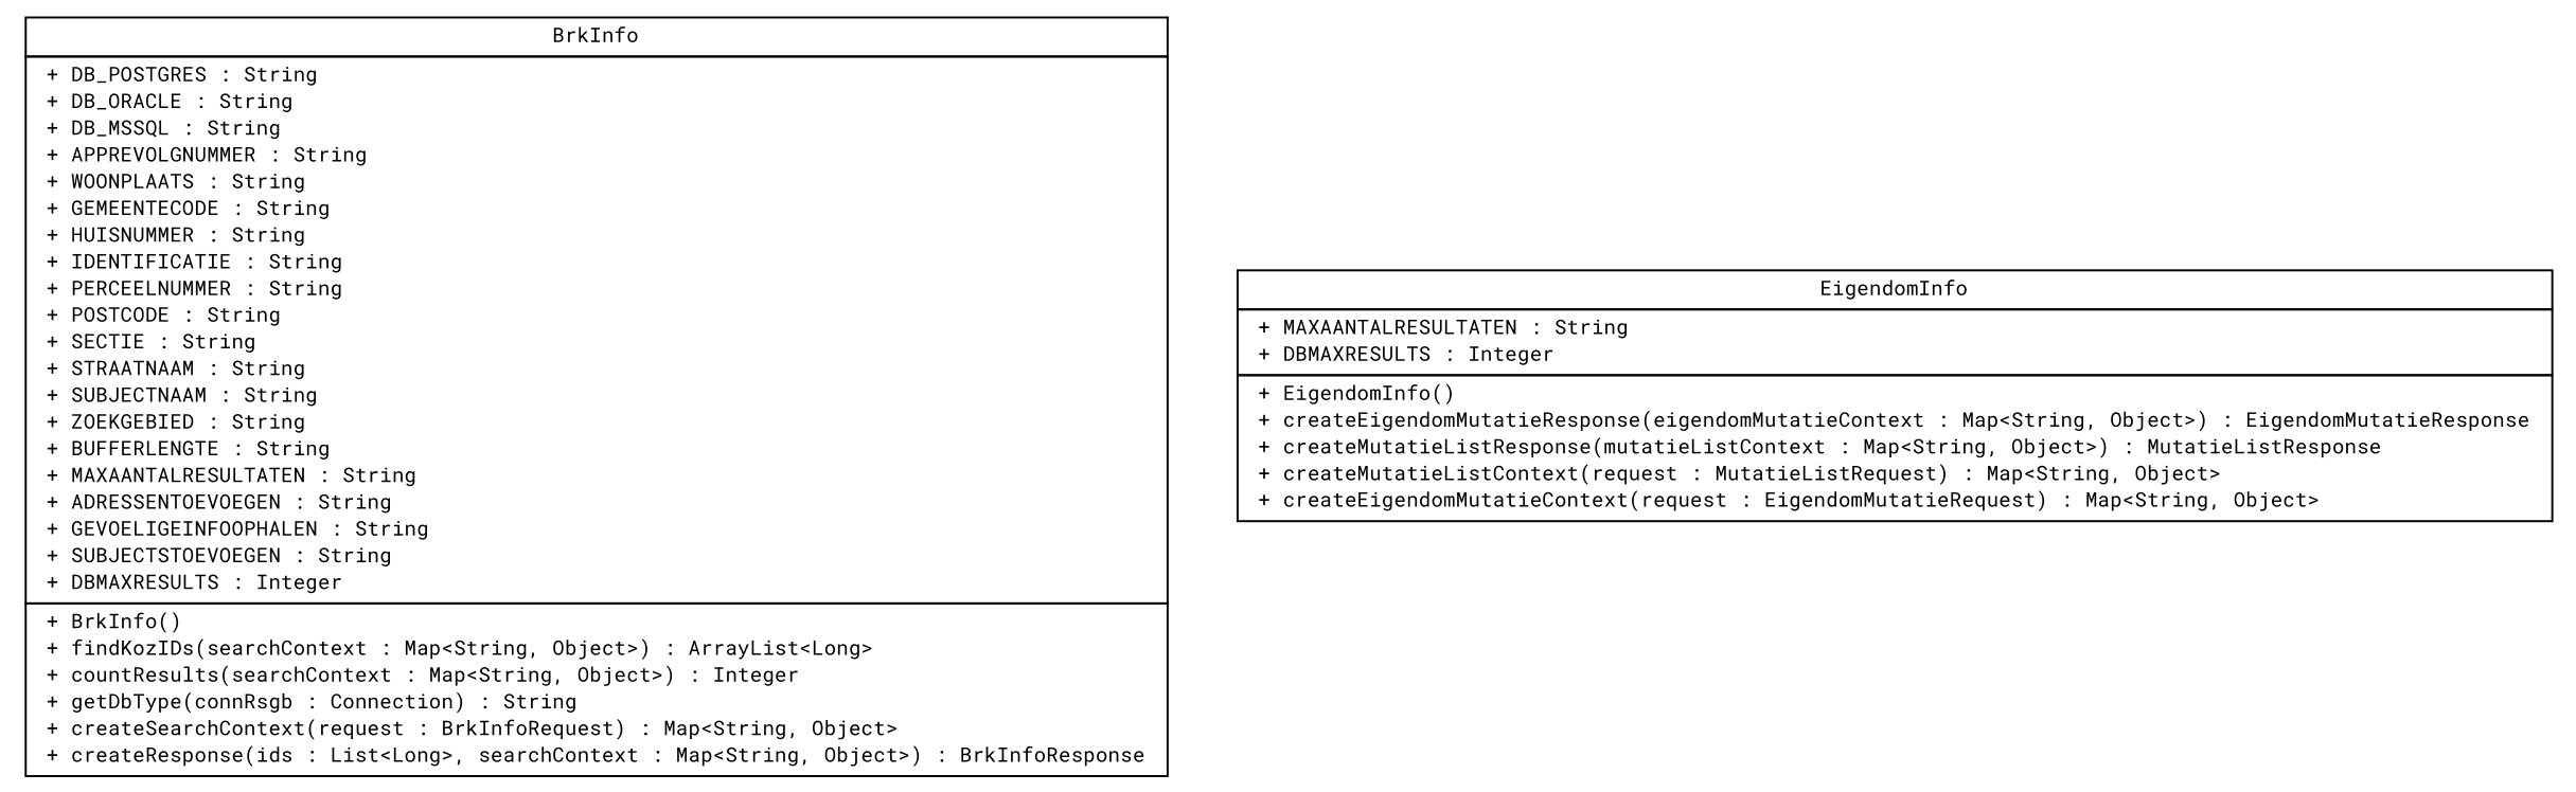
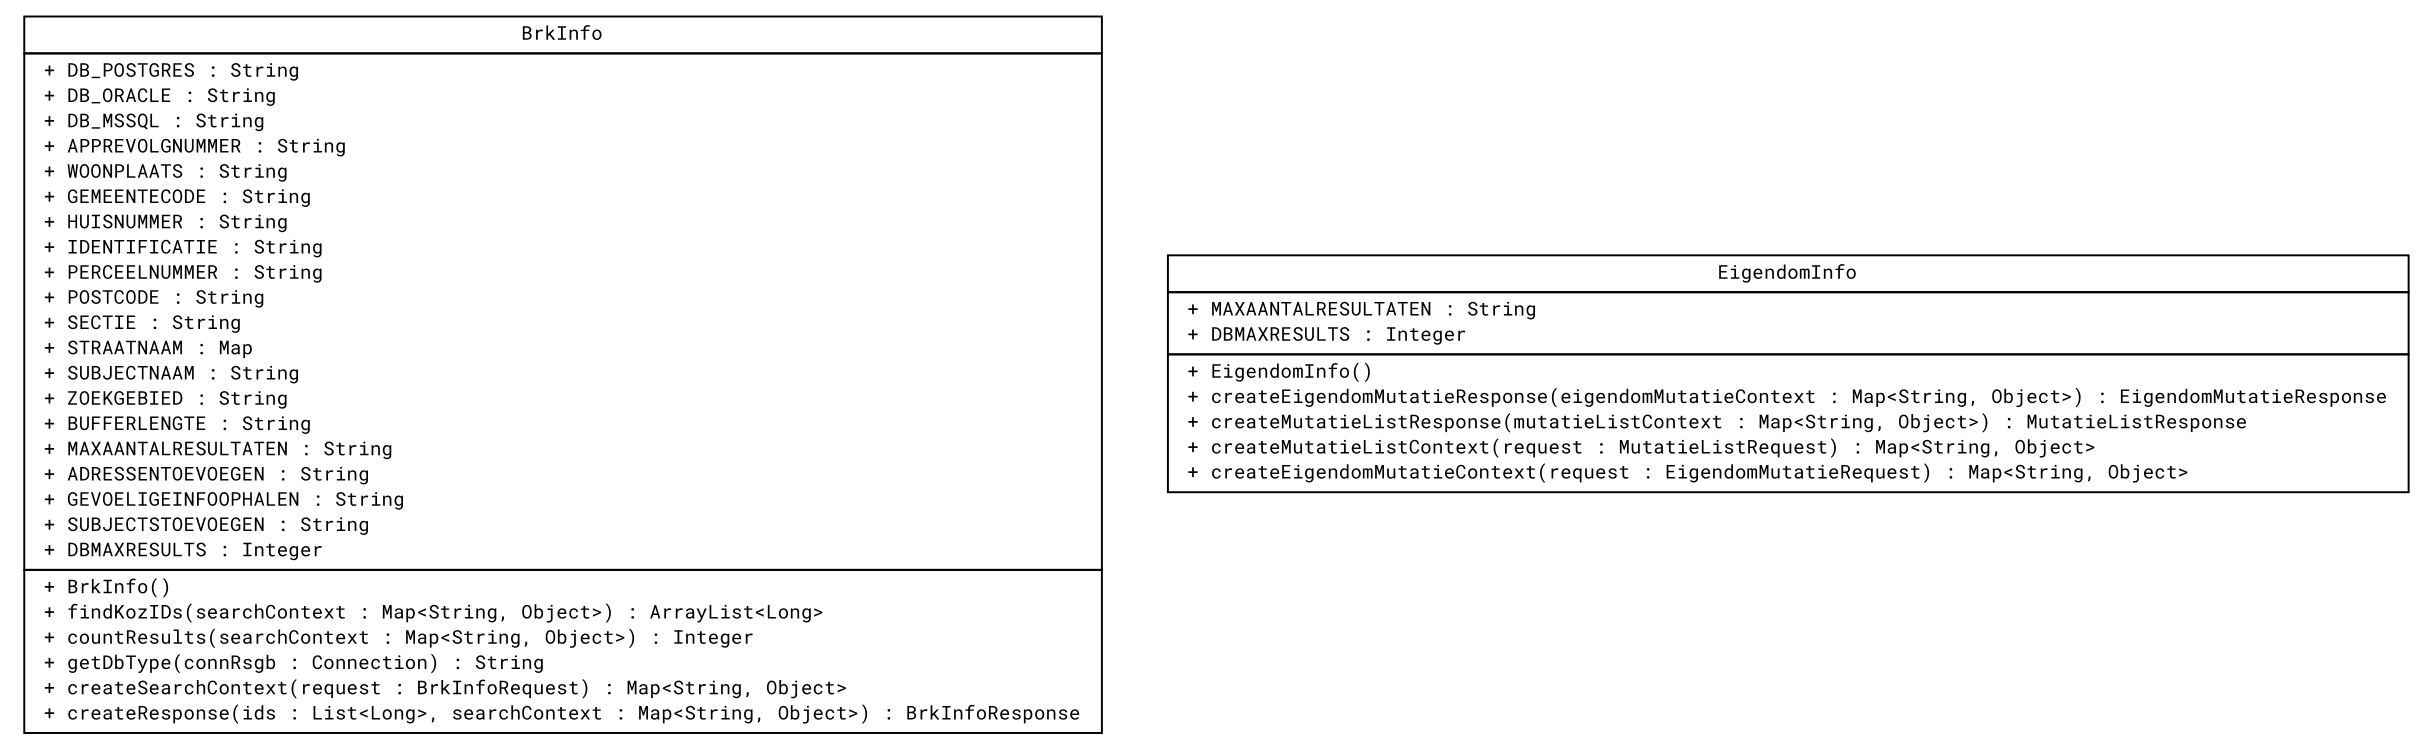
  digraph {
    nodesep=0.25
    ranksep=0.5
    fontname="Roboto Mono"
    node [fontcolor=black fontname="Roboto Mono" fontsize=10.0 shape=plaintext]
-   n1 [label=<<table title="nl.b3p.brmo.soap.db.BrkInfo" border="0" cellborder="1" cellspacing="0" cellpadding="2" port="p" href="./BrkInfo.html"> 		<tr><td><table border="0" cellspacing="0" cellpadding="1"> <tr><td align="center" balign="center"> BrkInfo </td></tr> 		</table></td></tr> 		<tr><td><table border="0" cellspacing="0" cellpadding="1"> <tr><td align="left" balign="left"> + DB_POSTGRES : String </td></tr> <tr><td align="left" balign="left"> + DB_ORACLE : String </td></tr> <tr><td align="left" balign="left"> + DB_MSSQL : String </td></tr> <tr><td align="left" balign="left"> + APPREVOLGNUMMER : String </td></tr> <tr><td align="left" balign="left"> + WOONPLAATS : String </td></tr> <tr><td align="left" balign="left"> + GEMEENTECODE : String </td></tr> <tr><td align="left" balign="left"> + HUISNUMMER : String </td></tr> <tr><td align="left" balign="left"> + IDENTIFICATIE : String </td></tr> <tr><td align="left" balign="left"> + PERCEELNUMMER : String </td></tr> <tr><td align="left" balign="left"> + POSTCODE : String </td></tr> <tr><td align="left" balign="left"> + SECTIE : String </td></tr> <tr><td align="left" balign="left"> + STRAATNAAM : String </td></tr> <tr><td align="left" balign="left"> + SUBJECTNAAM : String </td></tr> <tr><td align="left" balign="left"> + ZOEKGEBIED : String </td></tr> <tr><td align="left" balign="left"> + BUFFERLENGTE : String </td></tr> <tr><td align="left" balign="left"> + MAXAANTALRESULTATEN : String </td></tr> <tr><td align="left" balign="left"> + ADRESSENTOEVOEGEN : String </td></tr> <tr><td align="left" balign="left"> + GEVOELIGEINFOOPHALEN : String </td></tr> <tr><td align="left" balign="left"> + SUBJECTSTOEVOEGEN : String </td></tr> <tr><td align="left" balign="left"> + DBMAXRESULTS : Integer </td></tr> 		</table></td></tr> 		<tr><td><table border="0" cellspacing="0" cellpadding="1"> <tr><td align="left" balign="left"> + BrkInfo() </td></tr> <tr><td align="left" balign="left"> + findKozIDs(searchContext : Map&lt;String, Object&gt;) : ArrayList&lt;Long&gt; </td></tr> <tr><td align="left" balign="left"> + countResults(searchContext : Map&lt;String, Object&gt;) : Integer </td></tr> <tr><td align="left" balign="left"> + getDbType(connRsgb : Connection) : String </td></tr> <tr><td align="left" balign="left"> + createSearchContext(request : BrkInfoRequest) : Map&lt;String, Object&gt; </td></tr> <tr><td align="left" balign="left"> + createResponse(ids : List&lt;Long&gt;, searchContext : Map&lt;String, Object&gt;) : BrkInfoResponse </td></tr> 		</table></td></tr> 		</table>>]
+   n1 [label=<<table title="nl.b3p.brmo.soap.db.BrkInfo" border="0" cellborder="1" cellspacing="0" cellpadding="2" port="p" href="./BrkInfo.html"> 		<tr><td><table border="0" cellspacing="0" cellpadding="1"> <tr><td align="center" balign="center"> BrkInfo </td></tr> 		</table></td></tr> 		<tr><td><table border="0" cellspacing="0" cellpadding="1"> <tr><td align="left" balign="left"> + DB_POSTGRES : String </td></tr> <tr><td align="left" balign="left"> + DB_ORACLE : String </td></tr> <tr><td align="left" balign="left"> + DB_MSSQL : String </td></tr> <tr><td align="left" balign="left"> + APPREVOLGNUMMER : String </td></tr> <tr><td align="left" balign="left"> + WOONPLAATS : String </td></tr> <tr><td align="left" balign="left"> + GEMEENTECODE : String </td></tr> <tr><td align="left" balign="left"> + HUISNUMMER : String </td></tr> <tr><td align="left" balign="left"> + IDENTIFICATIE : String </td></tr> <tr><td align="left" balign="left"> + PERCEELNUMMER : String </td></tr> <tr><td align="left" balign="left"> + POSTCODE : String </td></tr> <tr><td align="left" balign="left"> + SECTIE : String </td></tr> <tr><td align="left" balign="left"> + STRAATNAAM : Map </td></tr> <tr><td align="left" balign="left"> + SUBJECTNAAM : String </td></tr> <tr><td align="left" balign="left"> + ZOEKGEBIED : String </td></tr> <tr><td align="left" balign="left"> + BUFFERLENGTE : String </td></tr> <tr><td align="left" balign="left"> + MAXAANTALRESULTATEN : String </td></tr> <tr><td align="left" balign="left"> + ADRESSENTOEVOEGEN : String </td></tr> <tr><td align="left" balign="left"> + GEVOELIGEINFOOPHALEN : String </td></tr> <tr><td align="left" balign="left"> + SUBJECTSTOEVOEGEN : String </td></tr> <tr><td align="left" balign="left"> + DBMAXRESULTS : Integer </td></tr> 		</table></td></tr> 		<tr><td><table border="0" cellspacing="0" cellpadding="1"> <tr><td align="left" balign="left"> + BrkInfo() </td></tr> <tr><td align="left" balign="left"> + findKozIDs(searchContext : Map&lt;String, Object&gt;) : ArrayList&lt;Long&gt; </td></tr> <tr><td align="left" balign="left"> + countResults(searchContext : Map&lt;String, Object&gt;) : Integer </td></tr> <tr><td align="left" balign="left"> + getDbType(connRsgb : Connection) : String </td></tr> <tr><td align="left" balign="left"> + createSearchContext(request : BrkInfoRequest) : Map&lt;String, Object&gt; </td></tr> <tr><td align="left" balign="left"> + createResponse(ids : List&lt;Long&gt;, searchContext : Map&lt;String, Object&gt;) : BrkInfoResponse </td></tr> 		</table></td></tr> 		</table>>]
    n2 [label=<<table title="nl.b3p.brmo.soap.db.EigendomInfo" border="0" cellborder="1" cellspacing="0" cellpadding="2" port="p" href="./EigendomInfo.html"> 		<tr><td><table border="0" cellspacing="0" cellpadding="1"> <tr><td align="center" balign="center"> EigendomInfo </td></tr> 		</table></td></tr> 		<tr><td><table border="0" cellspacing="0" cellpadding="1"> <tr><td align="left" balign="left"> + MAXAANTALRESULTATEN : String </td></tr> <tr><td align="left" balign="left"> + DBMAXRESULTS : Integer </td></tr> 		</table></td></tr> 		<tr><td><table border="0" cellspacing="0" cellpadding="1"> <tr><td align="left" balign="left"> + EigendomInfo() </td></tr> <tr><td align="left" balign="left"> + createEigendomMutatieResponse(eigendomMutatieContext : Map&lt;String, Object&gt;) : EigendomMutatieResponse </td></tr> <tr><td align="left" balign="left"> + createMutatieListResponse(mutatieListContext : Map&lt;String, Object&gt;) : MutatieListResponse </td></tr> <tr><td align="left" balign="left"> + createMutatieListContext(request : MutatieListRequest) : Map&lt;String, Object&gt; </td></tr> <tr><td align="left" balign="left"> + createEigendomMutatieContext(request : EigendomMutatieRequest) : Map&lt;String, Object&gt; </td></tr> 		</table></td></tr> 		</table>>]
  }
